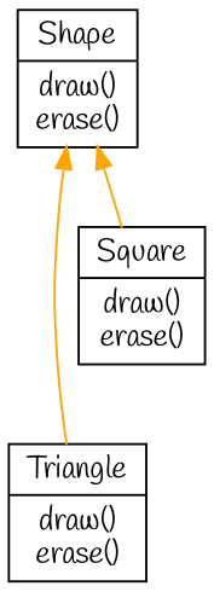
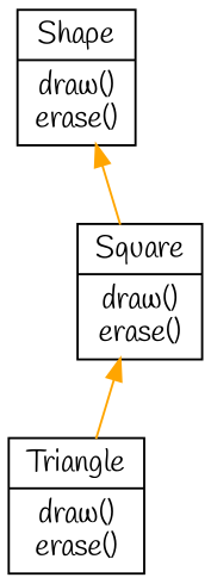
  digraph {
    node [font=Handlee fontname=Handlee shape=record]
    edge [color=orange dir=back fontname=Handlee]
    n1 [label="{Shape|draw()\nerase()}"]
    n2 [label="{Triangle|draw()\nerase()}"]
    n3 [label="{Square|draw()\nerase()}"]
-   n1 -> n2
+   n3 -> n2
    n1 -> n3
  }
